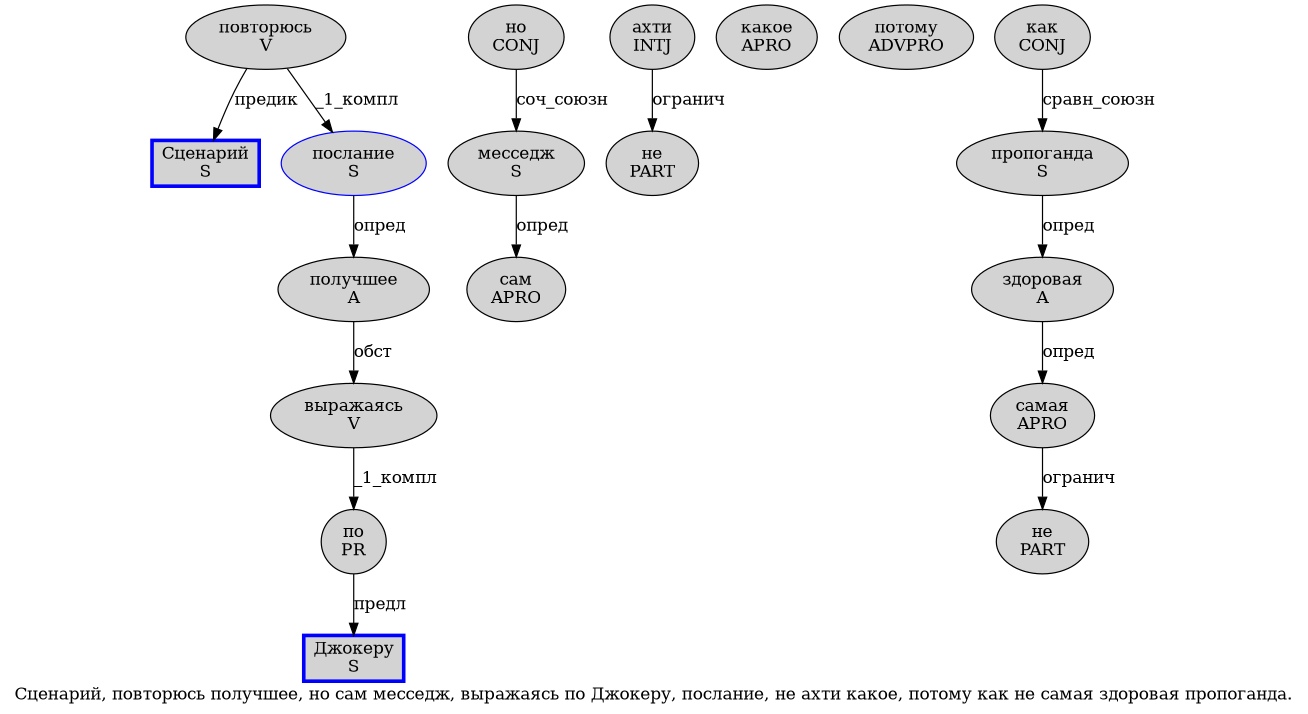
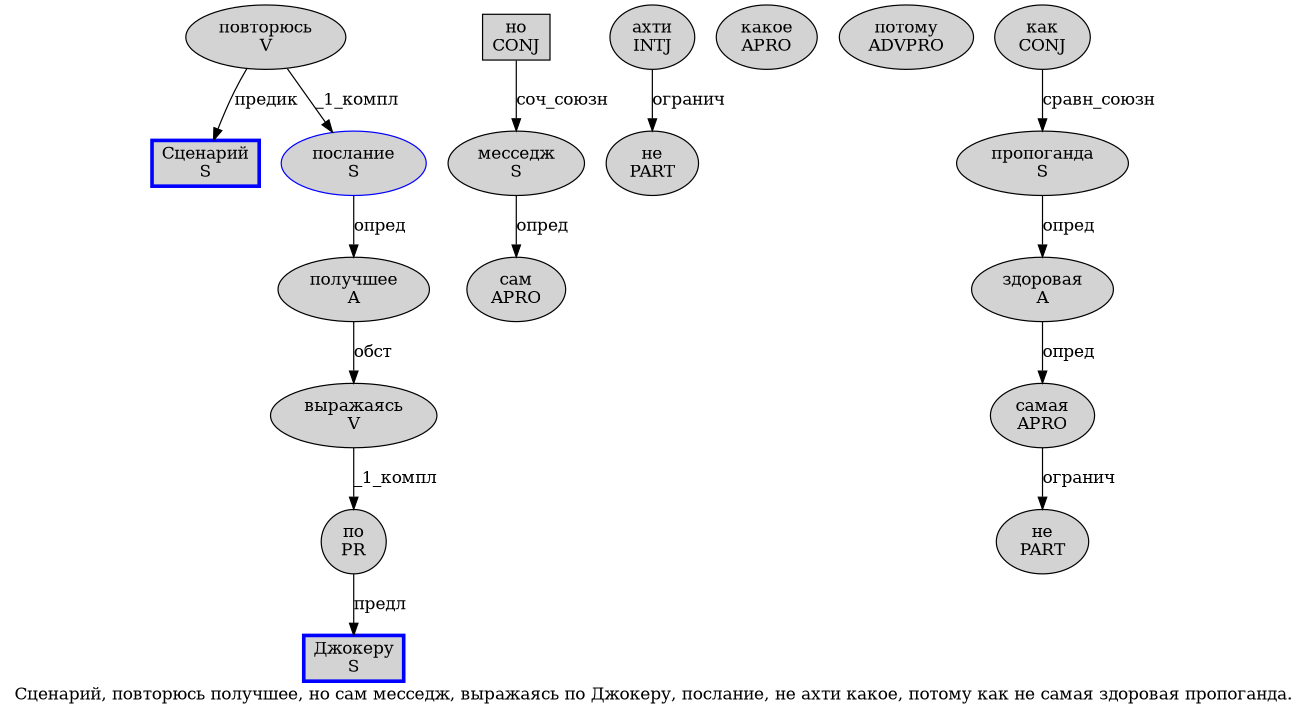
  digraph {
    label="Сценарий, повторюсь получшее, но сам месседж, выражаясь по Джокеру, послание, не ахти какое, потому как не самая здоровая пропоганда."
    node [fillcolor=lightgray penwidth=1 shape=ellipse style=filled]
    n1 [color=blue label="Сценарий\nS" penwidth=3 shape=box]
    n2 [label="повторюсь\nV"]
    n3 [color=blue label="послание\nS"]
    n4 [label="получшее\nA"]
    n5 [label="выражаясь\nV"]
-   n6 [label="но\nCONJ"]
+   n6 [label="но\nCONJ" shape=box]
    n7 [label="месседж\nS"]
    n8 [label="по\nPR"]
    n9 [label="сам\nAPRO"]
    n10 [color=blue label="Джокеру\nS" penwidth=3 shape=box]
    n11 [label="не\nPART"]
    n12 [label="ахти\nINTJ"]
    n13 [label="какое\nAPRO"]
    n14 [label="потому\nADVPRO"]
    n15 [label="как\nCONJ"]
    n16 [label="пропоганда\nS"]
    n17 [label="здоровая\nA"]
    n18 [label="не\nPART"]
    n19 [label="самая\nAPRO"]
    n2 -> n1 [label="предик"]
    n2 -> n3 [label="_1_компл"]
    n3 -> n4 [label="опред"]
    n4 -> n5 [label="обст"]
    n5 -> n8 [label="_1_компл"]
    n6 -> n7 [label="соч_союзн"]
    n7 -> n9 [label="опред"]
    n8 -> n10 [label="предл"]
    n12 -> n11 [label="огранич"]
    n15 -> n16 [label="сравн_союзн"]
    n16 -> n17 [label="опред"]
    n17 -> n19 [label="опред"]
    n19 -> n18 [label="огранич"]
  }
